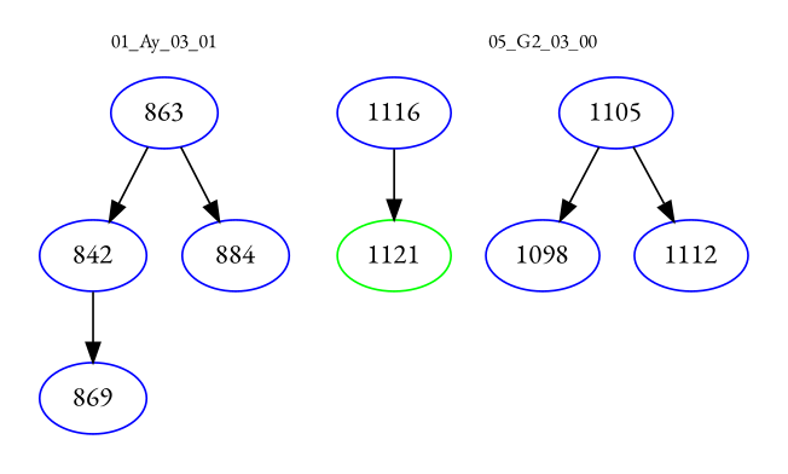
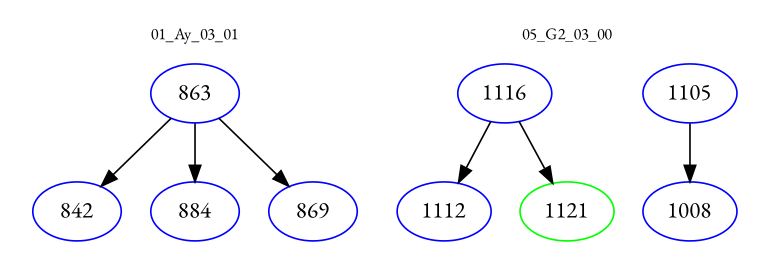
  digraph {
    fontname="EB Garamond"
    node [color=blue fontname="EB Garamond"]
    edge [color=black fontname="EB Garamond"]
    n1 [label=863]
    n2 [label=842]
    n3 [label=884]
    n4 [label=869]
    n5 [label=1105]
-   n6 [label=1098]
+   n6 [label=1008]
    n7 [label=1112]
    n8 [label=1116]
    n9 [color=green label=1121]
    subgraph cluster_1 {
      color=white
      fontsize=10
      label="01_Ay_03_01"
      n1
      n2
      n3
      n4
    }
    subgraph cluster_2 {
      color=white
      fontsize=10
      label="05_G2_03_00"
      n5
      n6
      n7
      n8
      n9
    }
    n1 -> n2
    n1 -> n3
-   n2 -> n4
+   n1 -> n4
    n5 -> n6
-   n5 -> n7
+   n8 -> n7
    n8 -> n9
  }
